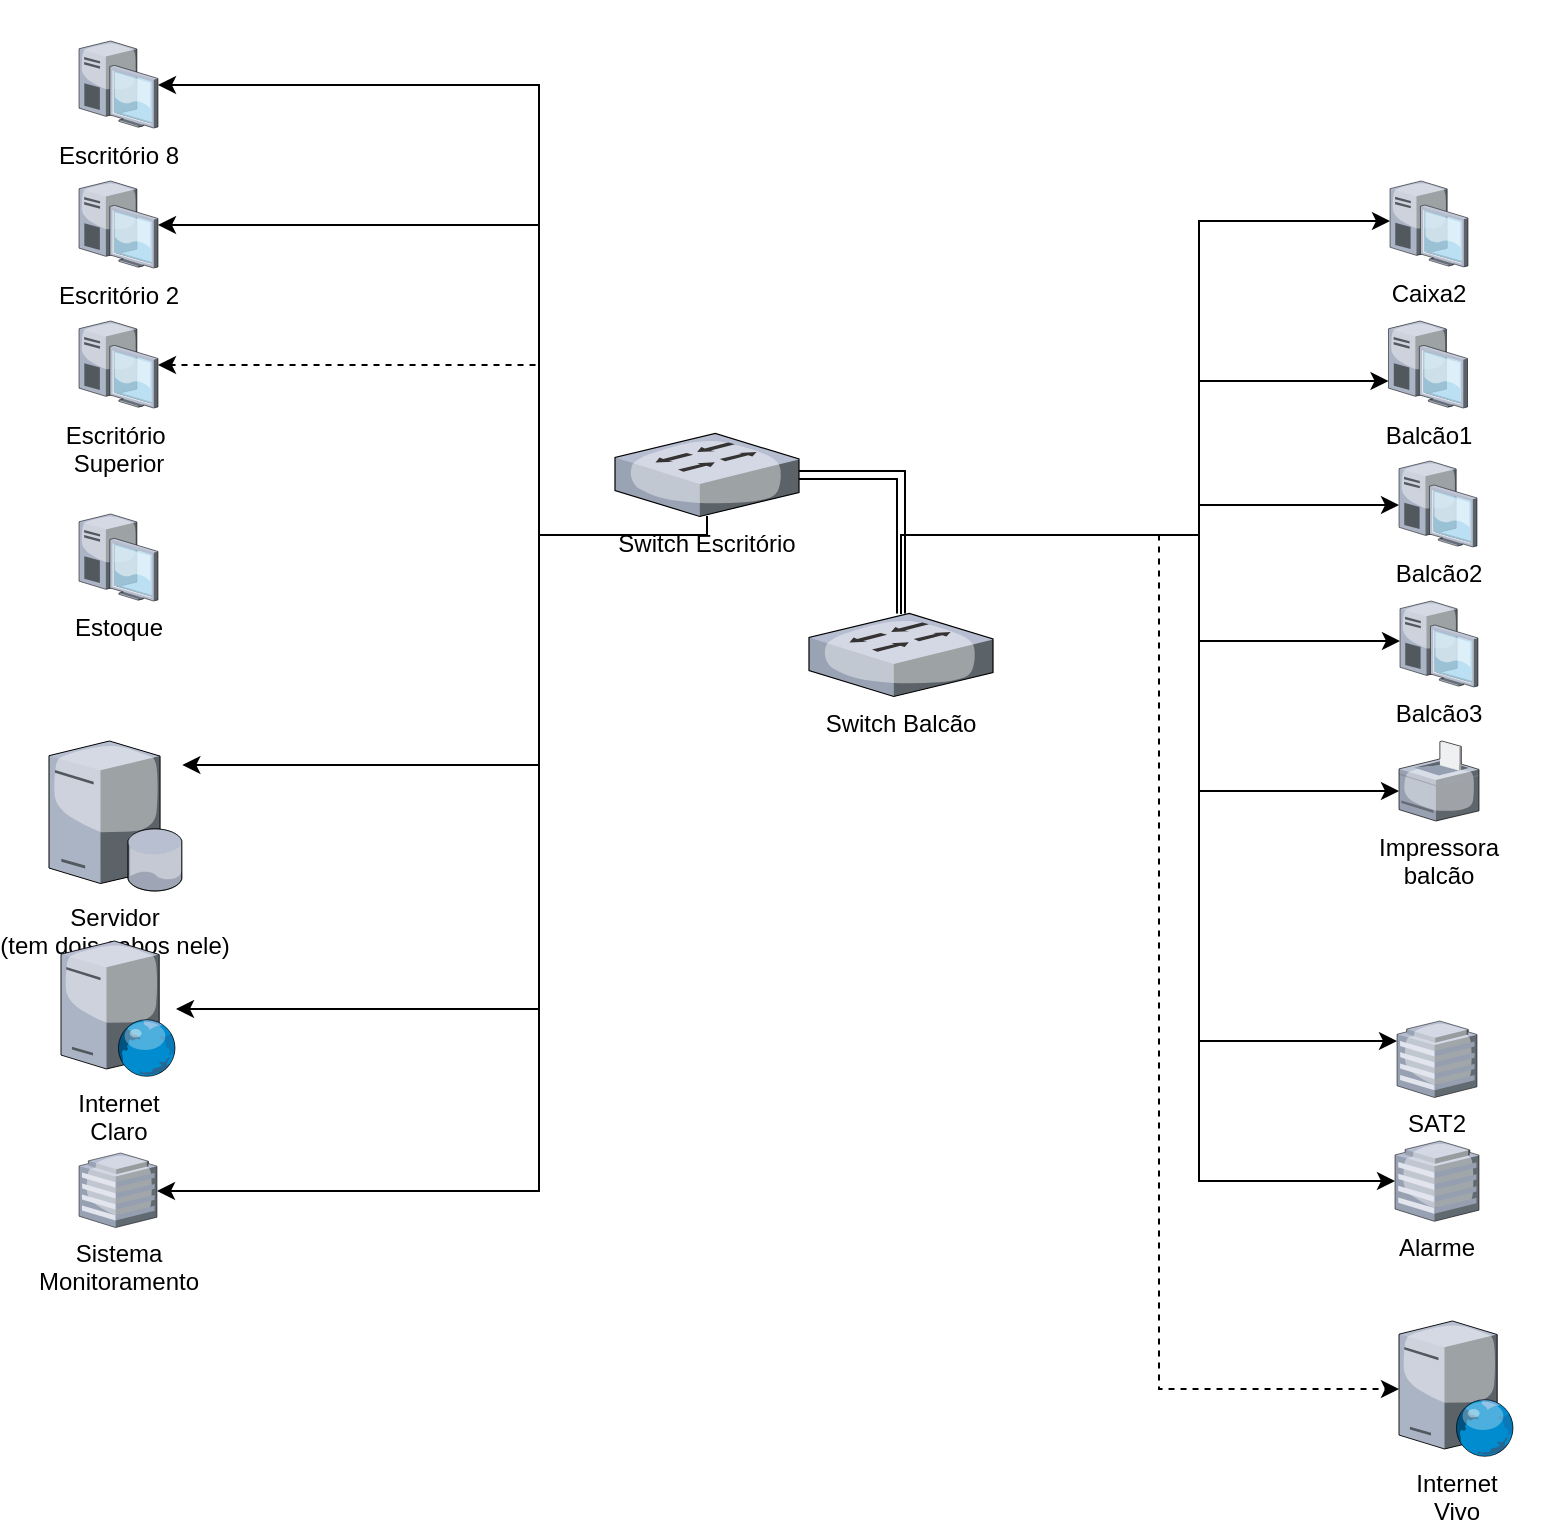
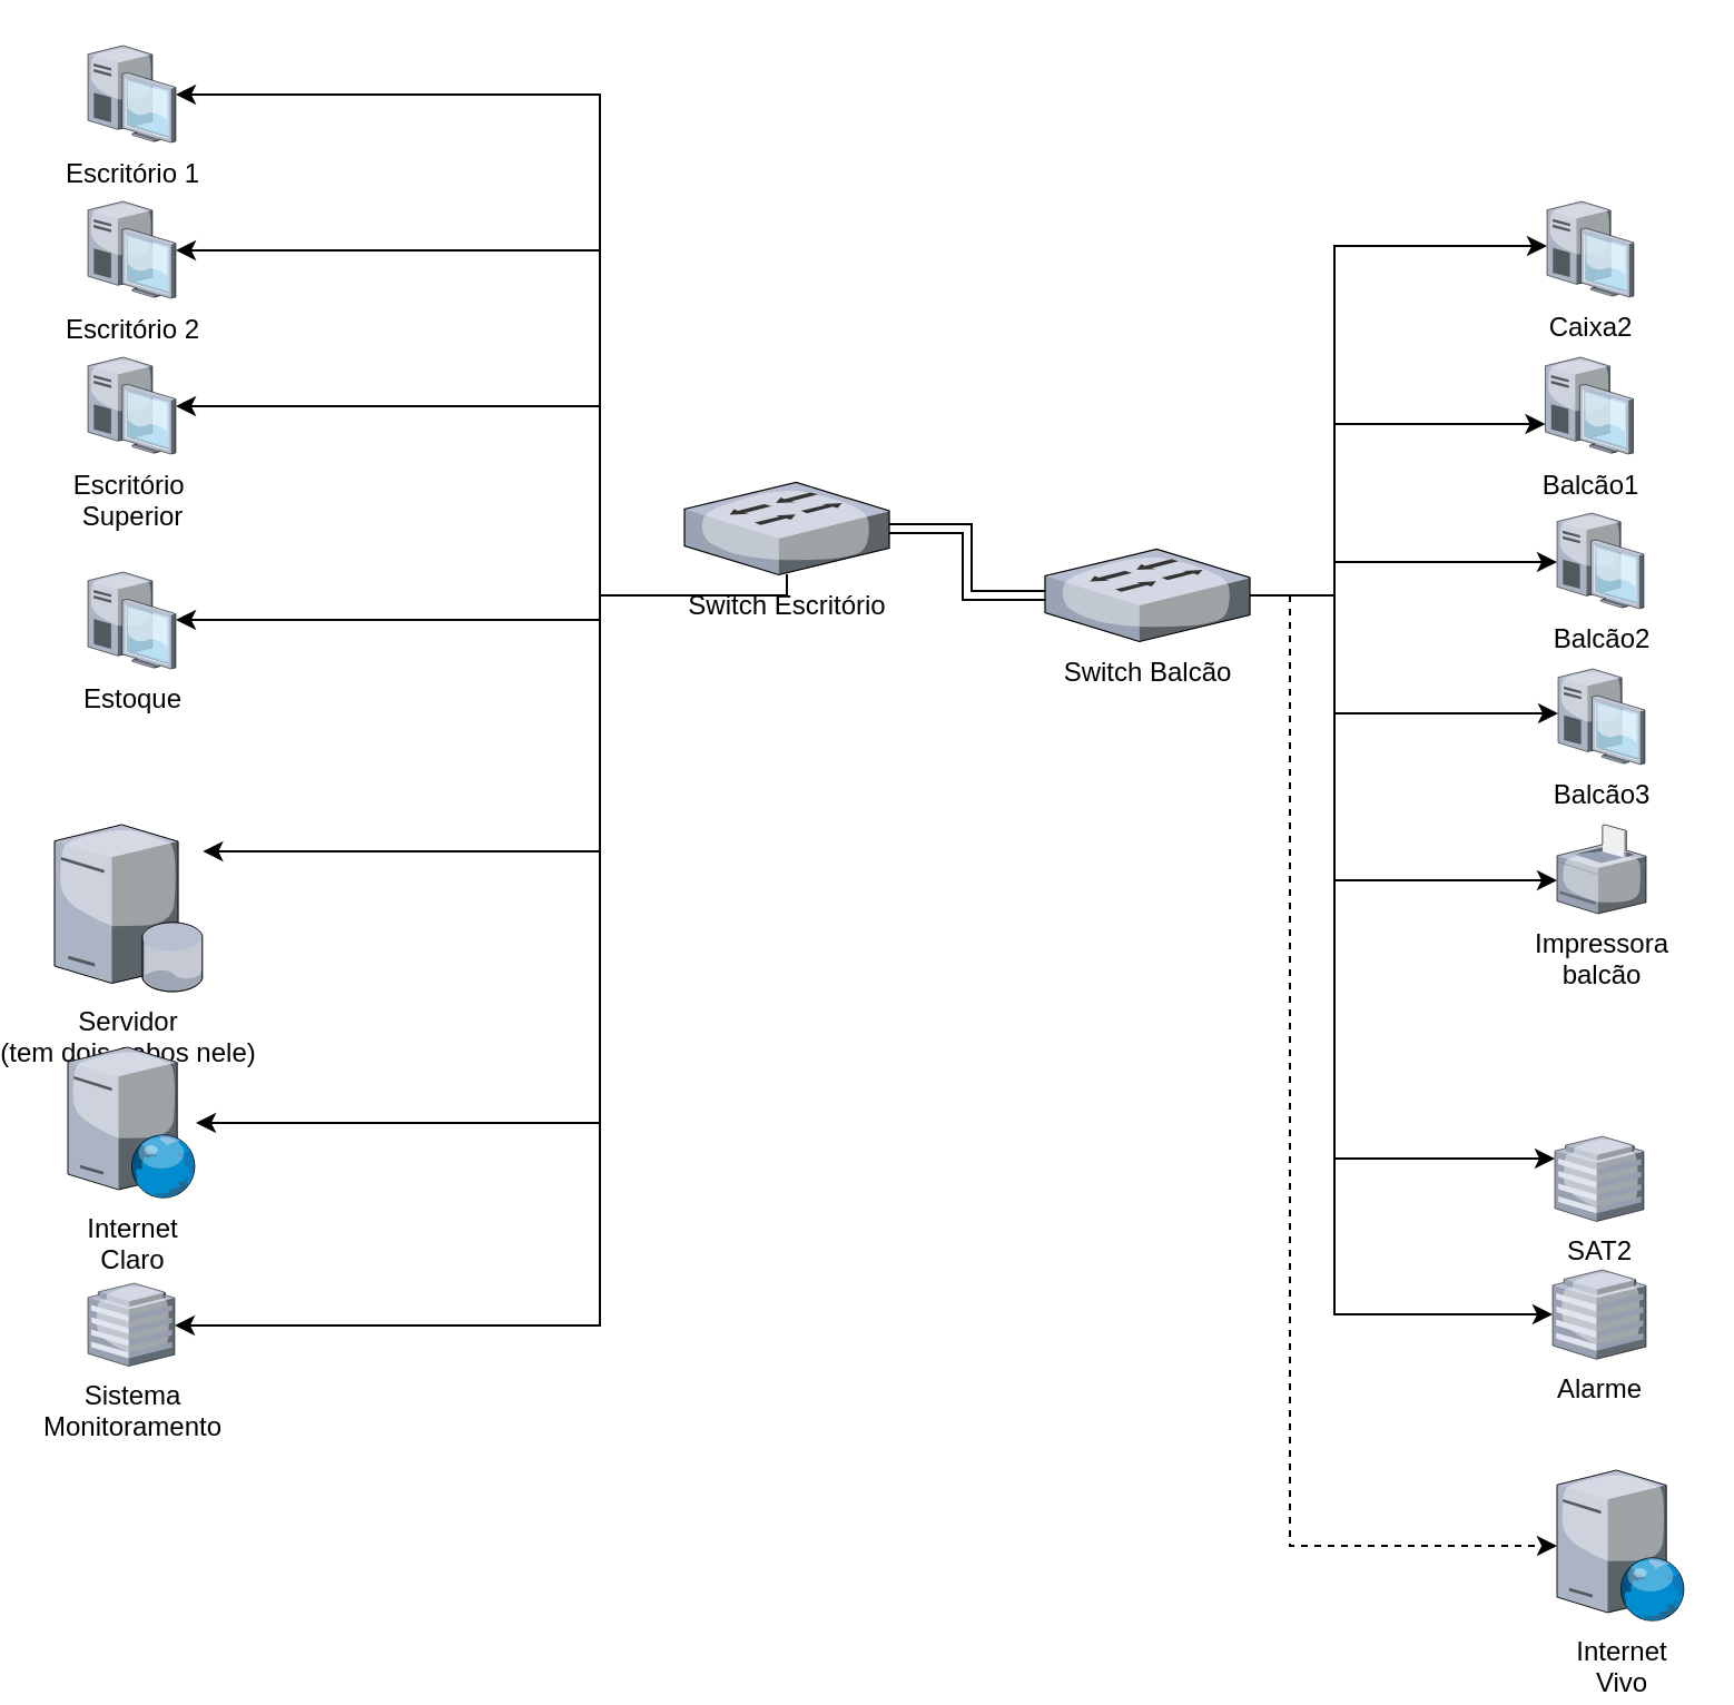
  <mxCell id="0" />
  <mxCell id="1" parent="0" />
  <mxCell id="2" style="edgeStyle=orthogonalEdgeStyle;rounded=0;orthogonalLoop=1;jettySize=auto;html=1;strokeColor=default;shape=link;" edge="1" parent="1" source="26" target="18"><mxGeometry relative="1" as="geometry" /></mxCell>
  <mxCell id="3" value="Caixa2" style="verticalLabelPosition=bottom;sketch=0;aspect=fixed;html=1;verticalAlign=top;strokeColor=none;align=center;outlineConnect=0;shape=mxgraph.citrix.desktop;" vertex="1" parent="1"><mxGeometry x="690.5" y="90" width="39" height="42.95" as="geometry" /></mxCell>
  <mxCell id="4" value="Balcão1" style="verticalLabelPosition=bottom;sketch=0;aspect=fixed;html=1;verticalAlign=top;strokeColor=none;align=center;outlineConnect=0;shape=mxgraph.citrix.desktop;" vertex="1" parent="1"><mxGeometry x="689.75" y="160" width="39.5" height="43.5" as="geometry" /></mxCell>
  <mxCell id="5" value="Balcão2" style="verticalLabelPosition=bottom;sketch=0;aspect=fixed;html=1;verticalAlign=top;strokeColor=none;align=center;outlineConnect=0;shape=mxgraph.citrix.desktop;" vertex="1" parent="1"><mxGeometry x="695" y="230" width="39" height="42.95" as="geometry" /></mxCell>
  <mxCell id="6" value="Balcão3" style="verticalLabelPosition=bottom;sketch=0;aspect=fixed;html=1;verticalAlign=top;strokeColor=none;align=center;outlineConnect=0;shape=mxgraph.citrix.desktop;" vertex="1" parent="1"><mxGeometry x="695.5" y="300" width="39" height="42.95" as="geometry" /></mxCell>
  <mxCell id="7" value="Impressora &lt;br&gt;balcão" style="verticalLabelPosition=bottom;sketch=0;aspect=fixed;html=1;verticalAlign=top;strokeColor=none;align=center;outlineConnect=0;shape=mxgraph.citrix.printer;" vertex="1" parent="1"><mxGeometry x="695" y="370" width="40" height="40" as="geometry" /></mxCell>
  <mxCell id="8" value="SAT2" style="verticalLabelPosition=bottom;sketch=0;aspect=fixed;html=1;verticalAlign=top;strokeColor=none;align=center;outlineConnect=0;shape=mxgraph.citrix.hq_enterprise;" vertex="1" parent="1"><mxGeometry x="694" y="510" width="40" height="38.26" as="geometry" /></mxCell>
  <mxCell id="9" value="Alarme" style="verticalLabelPosition=bottom;sketch=0;aspect=fixed;html=1;verticalAlign=top;strokeColor=none;align=center;outlineConnect=0;shape=mxgraph.citrix.hq_enterprise;" vertex="1" parent="1"><mxGeometry x="693" y="570" width="42" height="40.17" as="geometry" /></mxCell>
  <mxCell id="10" style="edgeStyle=orthogonalEdgeStyle;rounded=0;orthogonalLoop=1;jettySize=auto;html=1;" edge="1" parent="1" source="18" target="3"><mxGeometry relative="1" as="geometry"><Array as="points"><mxPoint x="595" y="267" /><mxPoint x="595" y="110" /></Array></mxGeometry></mxCell>
  <mxCell id="11" style="edgeStyle=orthogonalEdgeStyle;rounded=0;orthogonalLoop=1;jettySize=auto;html=1;" edge="1" parent="1" source="18" target="4"><mxGeometry relative="1" as="geometry"><Array as="points"><mxPoint x="595" y="267" /><mxPoint x="595" y="190" /></Array></mxGeometry></mxCell>
  <mxCell id="12" style="edgeStyle=orthogonalEdgeStyle;rounded=0;orthogonalLoop=1;jettySize=auto;html=1;" edge="1" parent="1" source="18" target="5"><mxGeometry relative="1" as="geometry"><Array as="points"><mxPoint x="595" y="267" /><mxPoint x="595" y="252" /></Array></mxGeometry></mxCell>
  <mxCell id="13" style="edgeStyle=orthogonalEdgeStyle;rounded=0;orthogonalLoop=1;jettySize=auto;html=1;" edge="1" parent="1" source="18" target="6"><mxGeometry relative="1" as="geometry"><Array as="points"><mxPoint x="595" y="267" /><mxPoint x="595" y="320" /></Array></mxGeometry></mxCell>
  <mxCell id="14" style="edgeStyle=orthogonalEdgeStyle;rounded=0;orthogonalLoop=1;jettySize=auto;html=1;" edge="1" parent="1" source="18" target="7"><mxGeometry relative="1" as="geometry"><Array as="points"><mxPoint x="595" y="267" /><mxPoint x="595" y="395" /></Array></mxGeometry></mxCell>
  <mxCell id="15" style="edgeStyle=orthogonalEdgeStyle;rounded=0;orthogonalLoop=1;jettySize=auto;html=1;" edge="1" parent="1" source="18" target="8"><mxGeometry relative="1" as="geometry"><Array as="points"><mxPoint x="595" y="267" /><mxPoint x="595" y="520" /></Array></mxGeometry></mxCell>
  <mxCell id="16" style="edgeStyle=orthogonalEdgeStyle;rounded=0;orthogonalLoop=1;jettySize=auto;html=1;" edge="1" parent="1" source="18" target="9"><mxGeometry relative="1" as="geometry"><Array as="points"><mxPoint x="595" y="267" /><mxPoint x="595" y="590" /></Array></mxGeometry></mxCell>
  <mxCell id="17" style="edgeStyle=orthogonalEdgeStyle;rounded=0;orthogonalLoop=1;jettySize=auto;html=1;dashed=1;" edge="1" parent="1" source="18" target="27"><mxGeometry relative="1" as="geometry"><Array as="points"><mxPoint x="575" y="267" /><mxPoint x="575" y="694" /></Array></mxGeometry></mxCell>
- <mxCell id="18" value="Switch Balcão" style="verticalLabelPosition=bottom;sketch=0;aspect=fixed;html=1;verticalAlign=top;strokeColor=none;align=center;outlineConnect=0;shape=mxgraph.citrix.switch;" vertex="1" parent="1"><mxGeometry x="400" y="306.23" width="92" height="41.5" as="geometry" /></mxCell>
+ <mxCell id="18" value="Switch Balcão" style="verticalLabelPosition=bottom;sketch=0;aspect=fixed;html=1;verticalAlign=top;strokeColor=none;align=center;outlineConnect=0;shape=mxgraph.citrix.switch;" vertex="1" parent="1"><mxGeometry x="465" y="246.23" width="92" height="41.5" as="geometry" /></mxCell>
  <mxCell id="19" style="edgeStyle=orthogonalEdgeStyle;rounded=0;orthogonalLoop=1;jettySize=auto;html=1;" edge="1" parent="1" source="26" target="28"><mxGeometry relative="1" as="geometry"><Array as="points"><mxPoint x="265" y="267" /><mxPoint x="265" y="42" /></Array></mxGeometry></mxCell>
  <mxCell id="20" style="edgeStyle=orthogonalEdgeStyle;rounded=0;orthogonalLoop=1;jettySize=auto;html=1;" edge="1" parent="1" source="26" target="29"><mxGeometry relative="1" as="geometry"><Array as="points"><mxPoint x="265" y="267" /><mxPoint x="265" y="112" /></Array></mxGeometry></mxCell>
- <mxCell id="21" style="edgeStyle=orthogonalEdgeStyle;rounded=0;orthogonalLoop=1;jettySize=auto;html=1;dashed=1;" edge="1" parent="1" source="26" target="30"><mxGeometry relative="1" as="geometry"><Array as="points"><mxPoint x="265" y="267" /><mxPoint x="265" y="182" /></Array></mxGeometry></mxCell>
+ <mxCell id="21" style="edgeStyle=orthogonalEdgeStyle;rounded=0;orthogonalLoop=1;jettySize=auto;html=1;" edge="1" parent="1" source="26" target="30"><mxGeometry relative="1" as="geometry"><Array as="points"><mxPoint x="265" y="267" /><mxPoint x="265" y="182" /></Array></mxGeometry></mxCell>
+ <mxCell id="22" style="edgeStyle=orthogonalEdgeStyle;rounded=0;orthogonalLoop=1;jettySize=auto;html=1;" edge="1" parent="1" source="26" target="31"><mxGeometry relative="1" as="geometry"><Array as="points"><mxPoint x="265" y="267" /><mxPoint x="265" y="278" /></Array></mxGeometry></mxCell>
  <mxCell id="23" style="edgeStyle=orthogonalEdgeStyle;rounded=0;orthogonalLoop=1;jettySize=auto;html=1;" edge="1" parent="1" source="26" target="32"><mxGeometry relative="1" as="geometry"><Array as="points"><mxPoint x="265" y="267" /><mxPoint x="265" y="382" /></Array></mxGeometry></mxCell>
  <mxCell id="24" style="edgeStyle=orthogonalEdgeStyle;rounded=0;orthogonalLoop=1;jettySize=auto;html=1;" edge="1" parent="1" source="26" target="33"><mxGeometry relative="1" as="geometry"><Array as="points"><mxPoint x="265" y="267" /><mxPoint x="265" y="504" /></Array></mxGeometry></mxCell>
  <mxCell id="25" style="edgeStyle=orthogonalEdgeStyle;rounded=0;orthogonalLoop=1;jettySize=auto;html=1;" edge="1" parent="1" source="26" target="34"><mxGeometry relative="1" as="geometry"><Array as="points"><mxPoint x="265" y="267" /><mxPoint x="265" y="595" /></Array></mxGeometry></mxCell>
  <mxCell id="26" value="Switch Escritório" style="verticalLabelPosition=bottom;sketch=0;aspect=fixed;html=1;verticalAlign=top;strokeColor=none;align=center;outlineConnect=0;shape=mxgraph.citrix.switch;" vertex="1" parent="1"><mxGeometry x="303" y="216.23" width="92" height="41.5" as="geometry" /></mxCell>
  <mxCell id="27" value="Internet &lt;br&gt;Vivo" style="verticalLabelPosition=bottom;sketch=0;aspect=fixed;html=1;verticalAlign=top;strokeColor=none;align=center;outlineConnect=0;shape=mxgraph.citrix.web_server;" vertex="1" parent="1"><mxGeometry x="695" y="660" width="57.5" height="67.65" as="geometry" /></mxCell>
- <mxCell id="28" value="Escritório 8&lt;br&gt;" style="verticalLabelPosition=bottom;sketch=0;aspect=fixed;html=1;verticalAlign=top;strokeColor=none;align=center;outlineConnect=0;shape=mxgraph.citrix.desktop;" vertex="1" parent="1"><mxGeometry x="35" y="20" width="39.5" height="43.5" as="geometry" /></mxCell>
+ <mxCell id="28" value="Escritório 1&lt;br&gt;" style="verticalLabelPosition=bottom;sketch=0;aspect=fixed;html=1;verticalAlign=top;strokeColor=none;align=center;outlineConnect=0;shape=mxgraph.citrix.desktop;" vertex="1" parent="1"><mxGeometry x="35" y="20" width="39.5" height="43.5" as="geometry" /></mxCell>
  <mxCell id="29" value="Escritório 2" style="verticalLabelPosition=bottom;sketch=0;aspect=fixed;html=1;verticalAlign=top;strokeColor=none;align=center;outlineConnect=0;shape=mxgraph.citrix.desktop;" vertex="1" parent="1"><mxGeometry x="35" y="90" width="39.5" height="43.5" as="geometry" /></mxCell>
  <mxCell id="30" value="Escritório&amp;nbsp;&lt;br&gt;Superior" style="verticalLabelPosition=bottom;sketch=0;aspect=fixed;html=1;verticalAlign=top;strokeColor=none;align=center;outlineConnect=0;shape=mxgraph.citrix.desktop;" vertex="1" parent="1"><mxGeometry x="35" y="160" width="39.5" height="43.5" as="geometry" /></mxCell>
  <mxCell id="31" value="Estoque" style="verticalLabelPosition=bottom;sketch=0;aspect=fixed;html=1;verticalAlign=top;strokeColor=none;align=center;outlineConnect=0;shape=mxgraph.citrix.desktop;" vertex="1" parent="1"><mxGeometry x="35" y="256.5" width="39.5" height="43.5" as="geometry" /></mxCell>
  <mxCell id="32" value="Servidor&lt;br&gt;(tem dois cabos nele)" style="verticalLabelPosition=bottom;sketch=0;aspect=fixed;html=1;verticalAlign=top;strokeColor=none;align=center;outlineConnect=0;shape=mxgraph.citrix.database_server;" vertex="1" parent="1"><mxGeometry x="20" y="370" width="66.67" height="75" as="geometry" /></mxCell>
  <mxCell id="33" value="Internet &lt;br&gt;Claro" style="verticalLabelPosition=bottom;sketch=0;aspect=fixed;html=1;verticalAlign=top;strokeColor=none;align=center;outlineConnect=0;shape=mxgraph.citrix.web_server;" vertex="1" parent="1"><mxGeometry x="26" y="470" width="57.5" height="67.65" as="geometry" /></mxCell>
  <mxCell id="34" value="Sistema&lt;br&gt;Monitoramento" style="verticalLabelPosition=bottom;sketch=0;aspect=fixed;html=1;verticalAlign=top;strokeColor=none;align=center;outlineConnect=0;shape=mxgraph.citrix.hq_enterprise;" vertex="1" parent="1"><mxGeometry x="35" y="576" width="39" height="37.3" as="geometry" /></mxCell>
